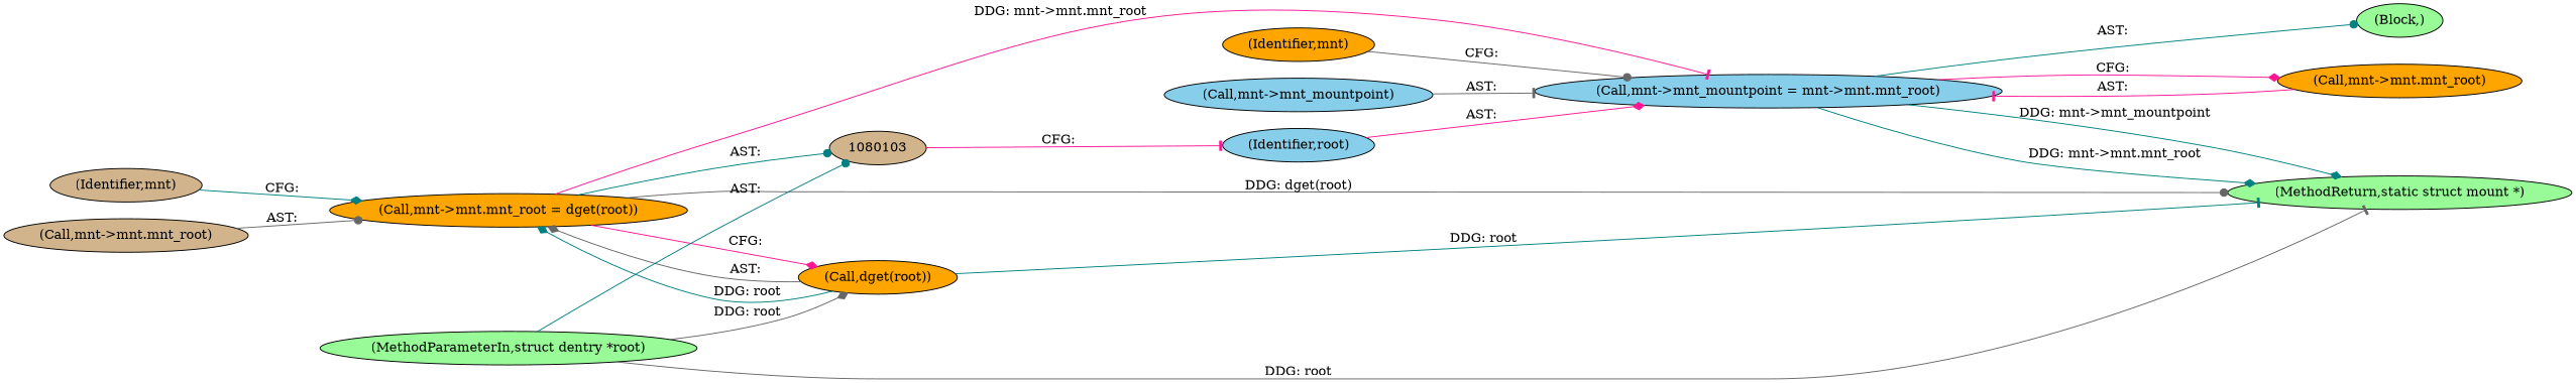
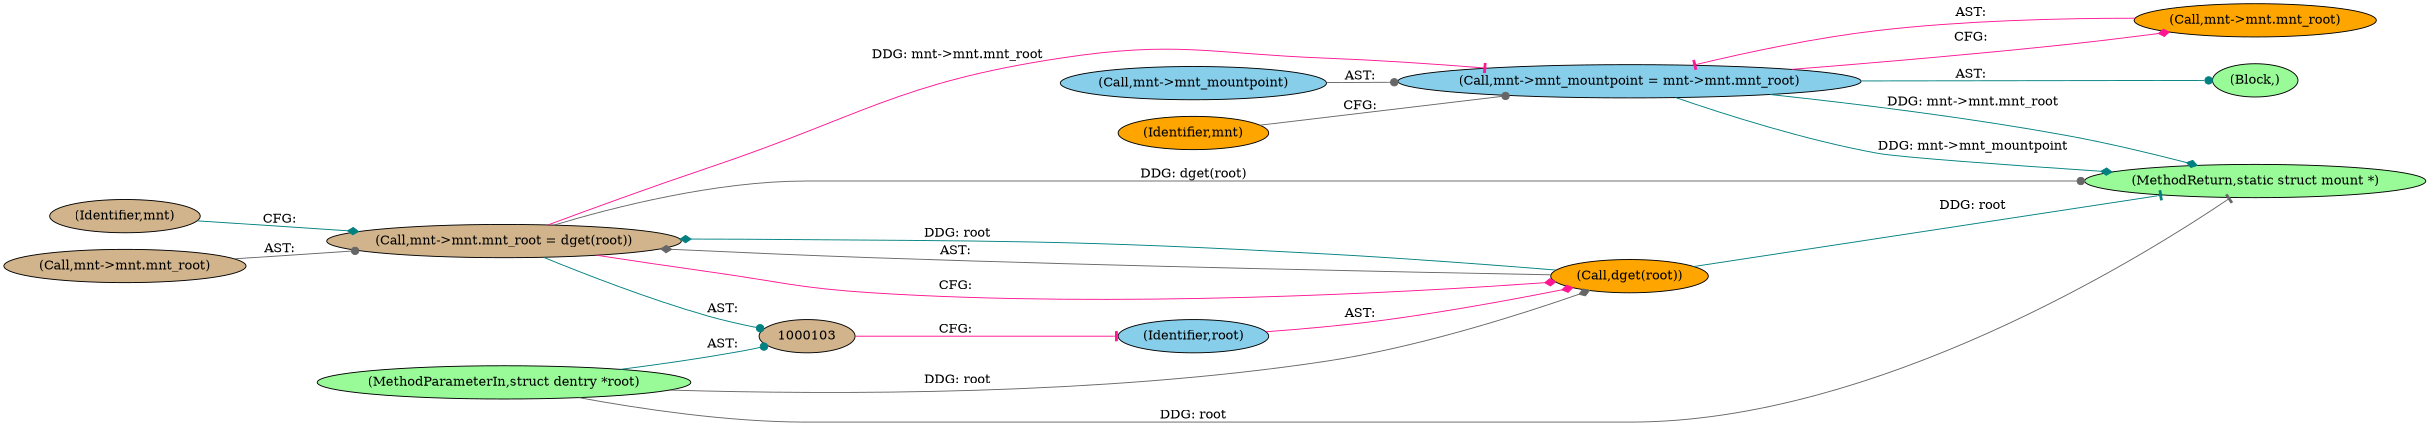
  digraph {
    rankdir=LR
    node [fillcolor=orange style=filled]
    edge [arrowhead=diamond color=teal]
-   n1 [label="(Call,mnt->mnt.mnt_root = dget(root))"]
+   n1 [fillcolor=tan label="(Call,mnt->mnt.mnt_root = dget(root))"]
    n2 [label="(Call,dget(root))"]
    n3 [fillcolor=skyblue label="(Call,mnt->mnt_mountpoint = mnt->mnt.mnt_root)"]
    n4 [fillcolor=palegreen label="(MethodReturn,static struct mount *)"]
-   1000103 [fillcolor=tan label=1080103]
+   1000103 [fillcolor=tan]
    n6 [fillcolor=palegreen label="(Block,)"]
    n7 [label="(Call,mnt->mnt.mnt_root)"]
    n8 [fillcolor=skyblue label="(Identifier,root)"]
    n9 [fillcolor=palegreen label="(MethodParameterIn,struct dentry *root)"]
    n10 [label="(Identifier,mnt)"]
    n11 [fillcolor=tan label="(Identifier,mnt)"]
    n12 [fillcolor=tan label="(Call,mnt->mnt.mnt_root)"]
    n13 [fillcolor=skyblue label="(Call,mnt->mnt_mountpoint)"]
    n1 -> n2 [color=deeppink label="CFG: "]
    n1 -> n3 [arrowhead=tee color=deeppink label="DDG: mnt->mnt.mnt_root"]
    n1 -> n4 [arrowhead=dot color=gray40 label="DDG: dget(root)"]
    n1 -> 1000103 [arrowhead=dot label="AST: "]
    n2 -> n1 [color=gray40 label="AST: "]
    n2 -> n1 [label="DDG: root"]
    n2 -> n4 [arrowhead=tee label="DDG: root"]
    n3 -> n4 [label="DDG: mnt->mnt.mnt_root"]
    n3 -> n4 [label="DDG: mnt->mnt_mountpoint"]
    n3 -> n6 [arrowhead=dot label="AST: "]
    n3 -> n7 [color=deeppink label="CFG: "]
    1000103 -> n8 [arrowhead=tee color=deeppink label="CFG: "]
    n7 -> n3 [arrowhead=tee color=deeppink label="AST: "]
-   n8 -> n3 [color=deeppink label="AST: "]
+   n8 -> n2 [color=deeppink label="AST: "]
    n9 -> n2 [color=gray40 label="DDG: root"]
    n9 -> n4 [arrowhead=tee color=gray40 label="DDG: root"]
    n9 -> 1000103 [arrowhead=dot label="AST: "]
    n10 -> n3 [arrowhead=dot color=gray40 label="CFG: "]
    n11 -> n1 [label="CFG: "]
    n12 -> n1 [arrowhead=dot color=gray40 label="AST: "]
-   n13 -> n3 [arrowhead=tee color=gray40 label="AST: "]
+   n13 -> n3 [arrowhead=dot color=gray40 label="AST: "]
  }
